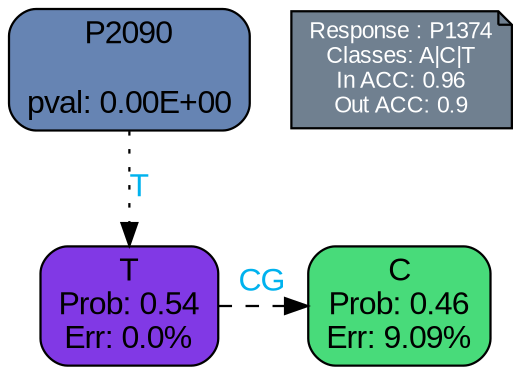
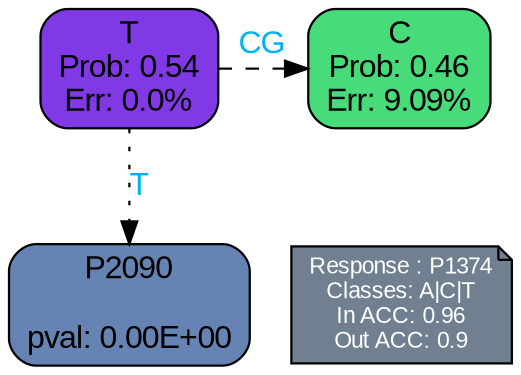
  digraph {
    fontname="Liberation Sans"
    ranksep=equally
    splines=polylines
    node [color=black fontname="Liberation Sans" shape=box style="filled, rounded"]
    edge [fontcolor=deepskyblue2 fontname="Liberation Sans"]
    n1 [fillcolor="#48db7a" label="C\nProb: 0.46\nErr: 9.09%"]
    n2 [fillcolor="#8139e5" label="T\nProb: 0.54\nErr: 0.0%"]
    n3 [align=left fillcolor=slategray fontcolor=white fontsize=10 label="Response : P1374\nClasses: A|C|T\nIn ACC: 0.96\nOut ACC: 0.9\n" shape=note style=filled]
    n4 [fillcolor="#6684b3" label="P2090\n\npval: 0.00E+00"]
    subgraph sub_1 {
      rank=same
      n1
      n2
    }
    subgraph sub_2 {
      rank=same
      n3
      n4
    }
    n2 -> n1 [label=CG style=dashed]
-   n4 -> n2 [label=T style=dotted]
+   n2 -> n4 [label=T style=dotted]
  }
